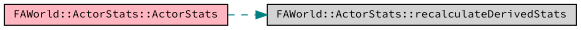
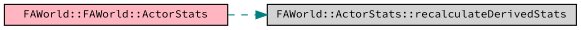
  digraph {
    rankdir=LR
    fontname="Source Code Pro"
    node [color=black fontname="Source Code Pro" fontsize=10 shape=box style=filled]
-   n1 [fillcolor=lightpink fontcolor=black height=0.2 label="FAWorld::ActorStats::ActorStats" width=0.4]
+   n1 [fillcolor=lightpink fontcolor=black height=0.2 label="FAWorld::FAWorld::ActorStats" width=0.4]
    n2 [fillcolor=lightgrey height=0.2 label="FAWorld::ActorStats::recalculateDerivedStats" width=0.4]
    n1 -> n2 [color=teal fontname="Source Code Pro" fontsize=10 labelfontname=Helvetica labelfontsize=10 style=dashed]
  }
